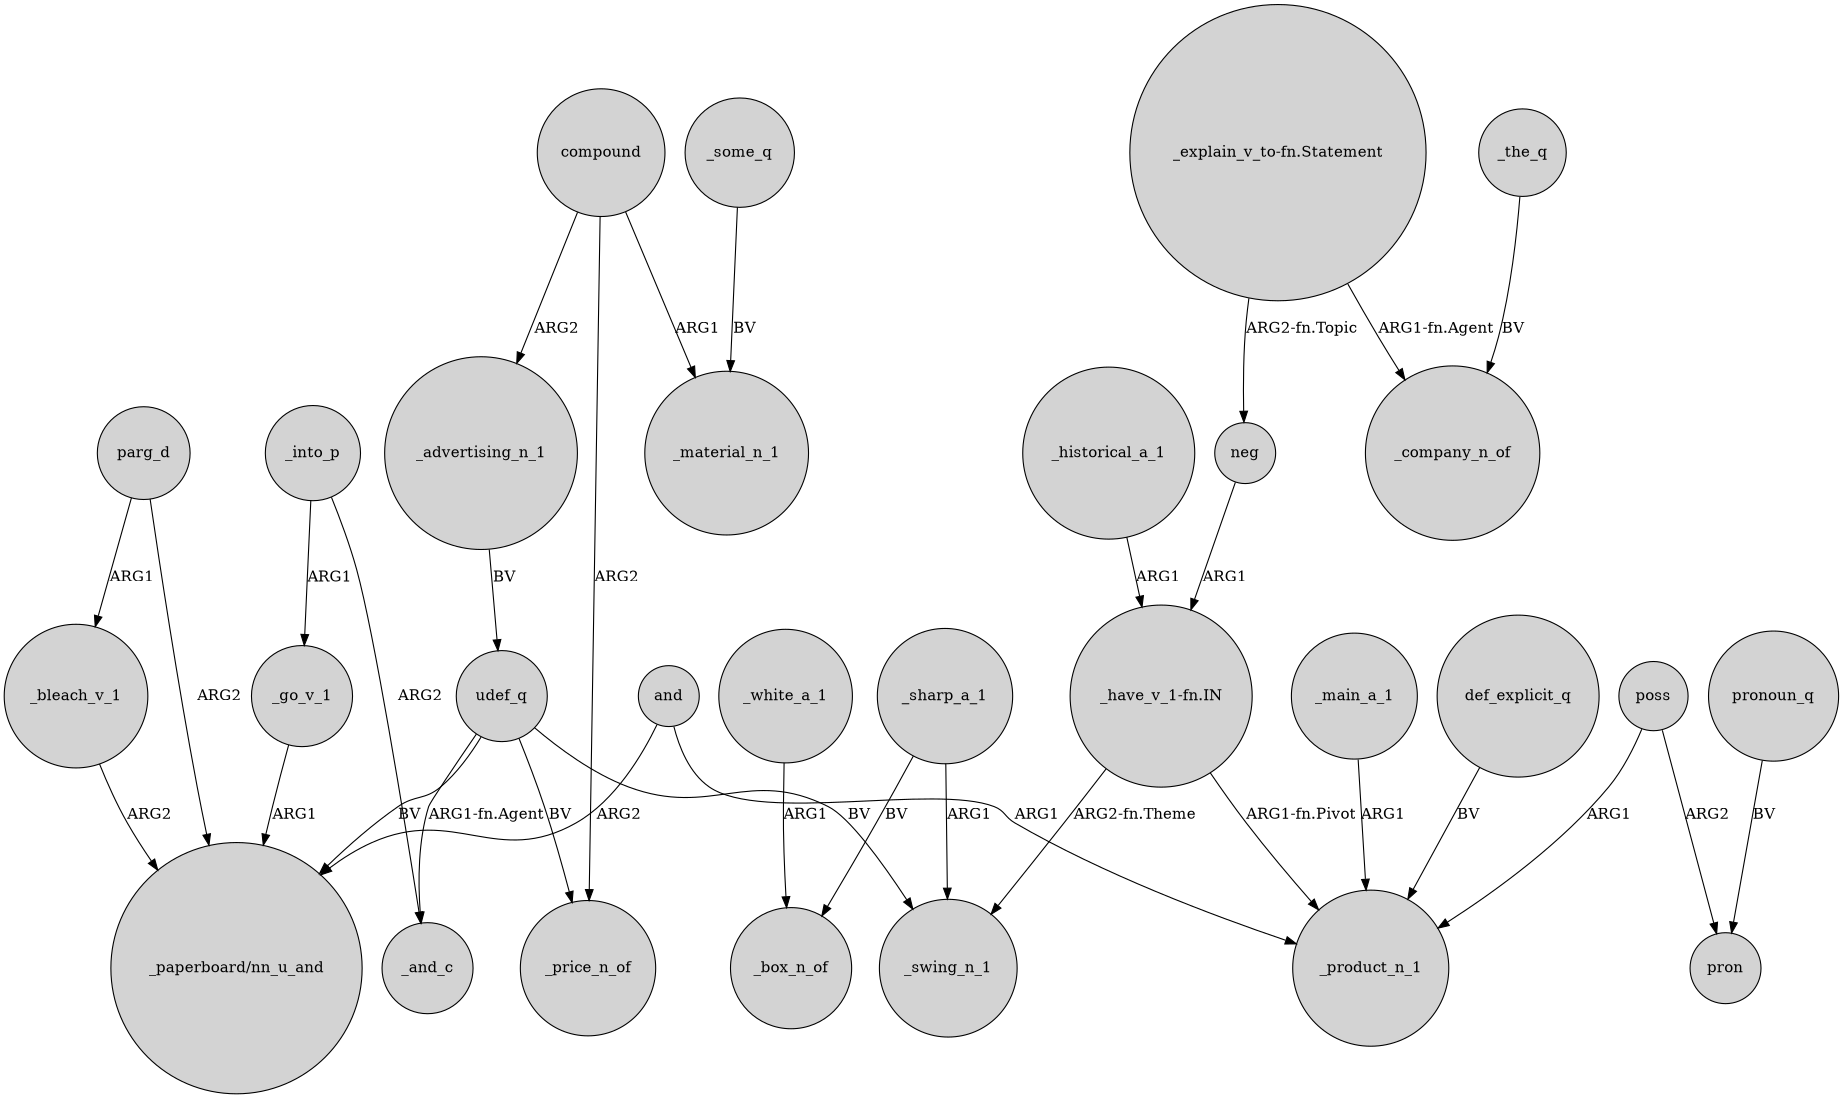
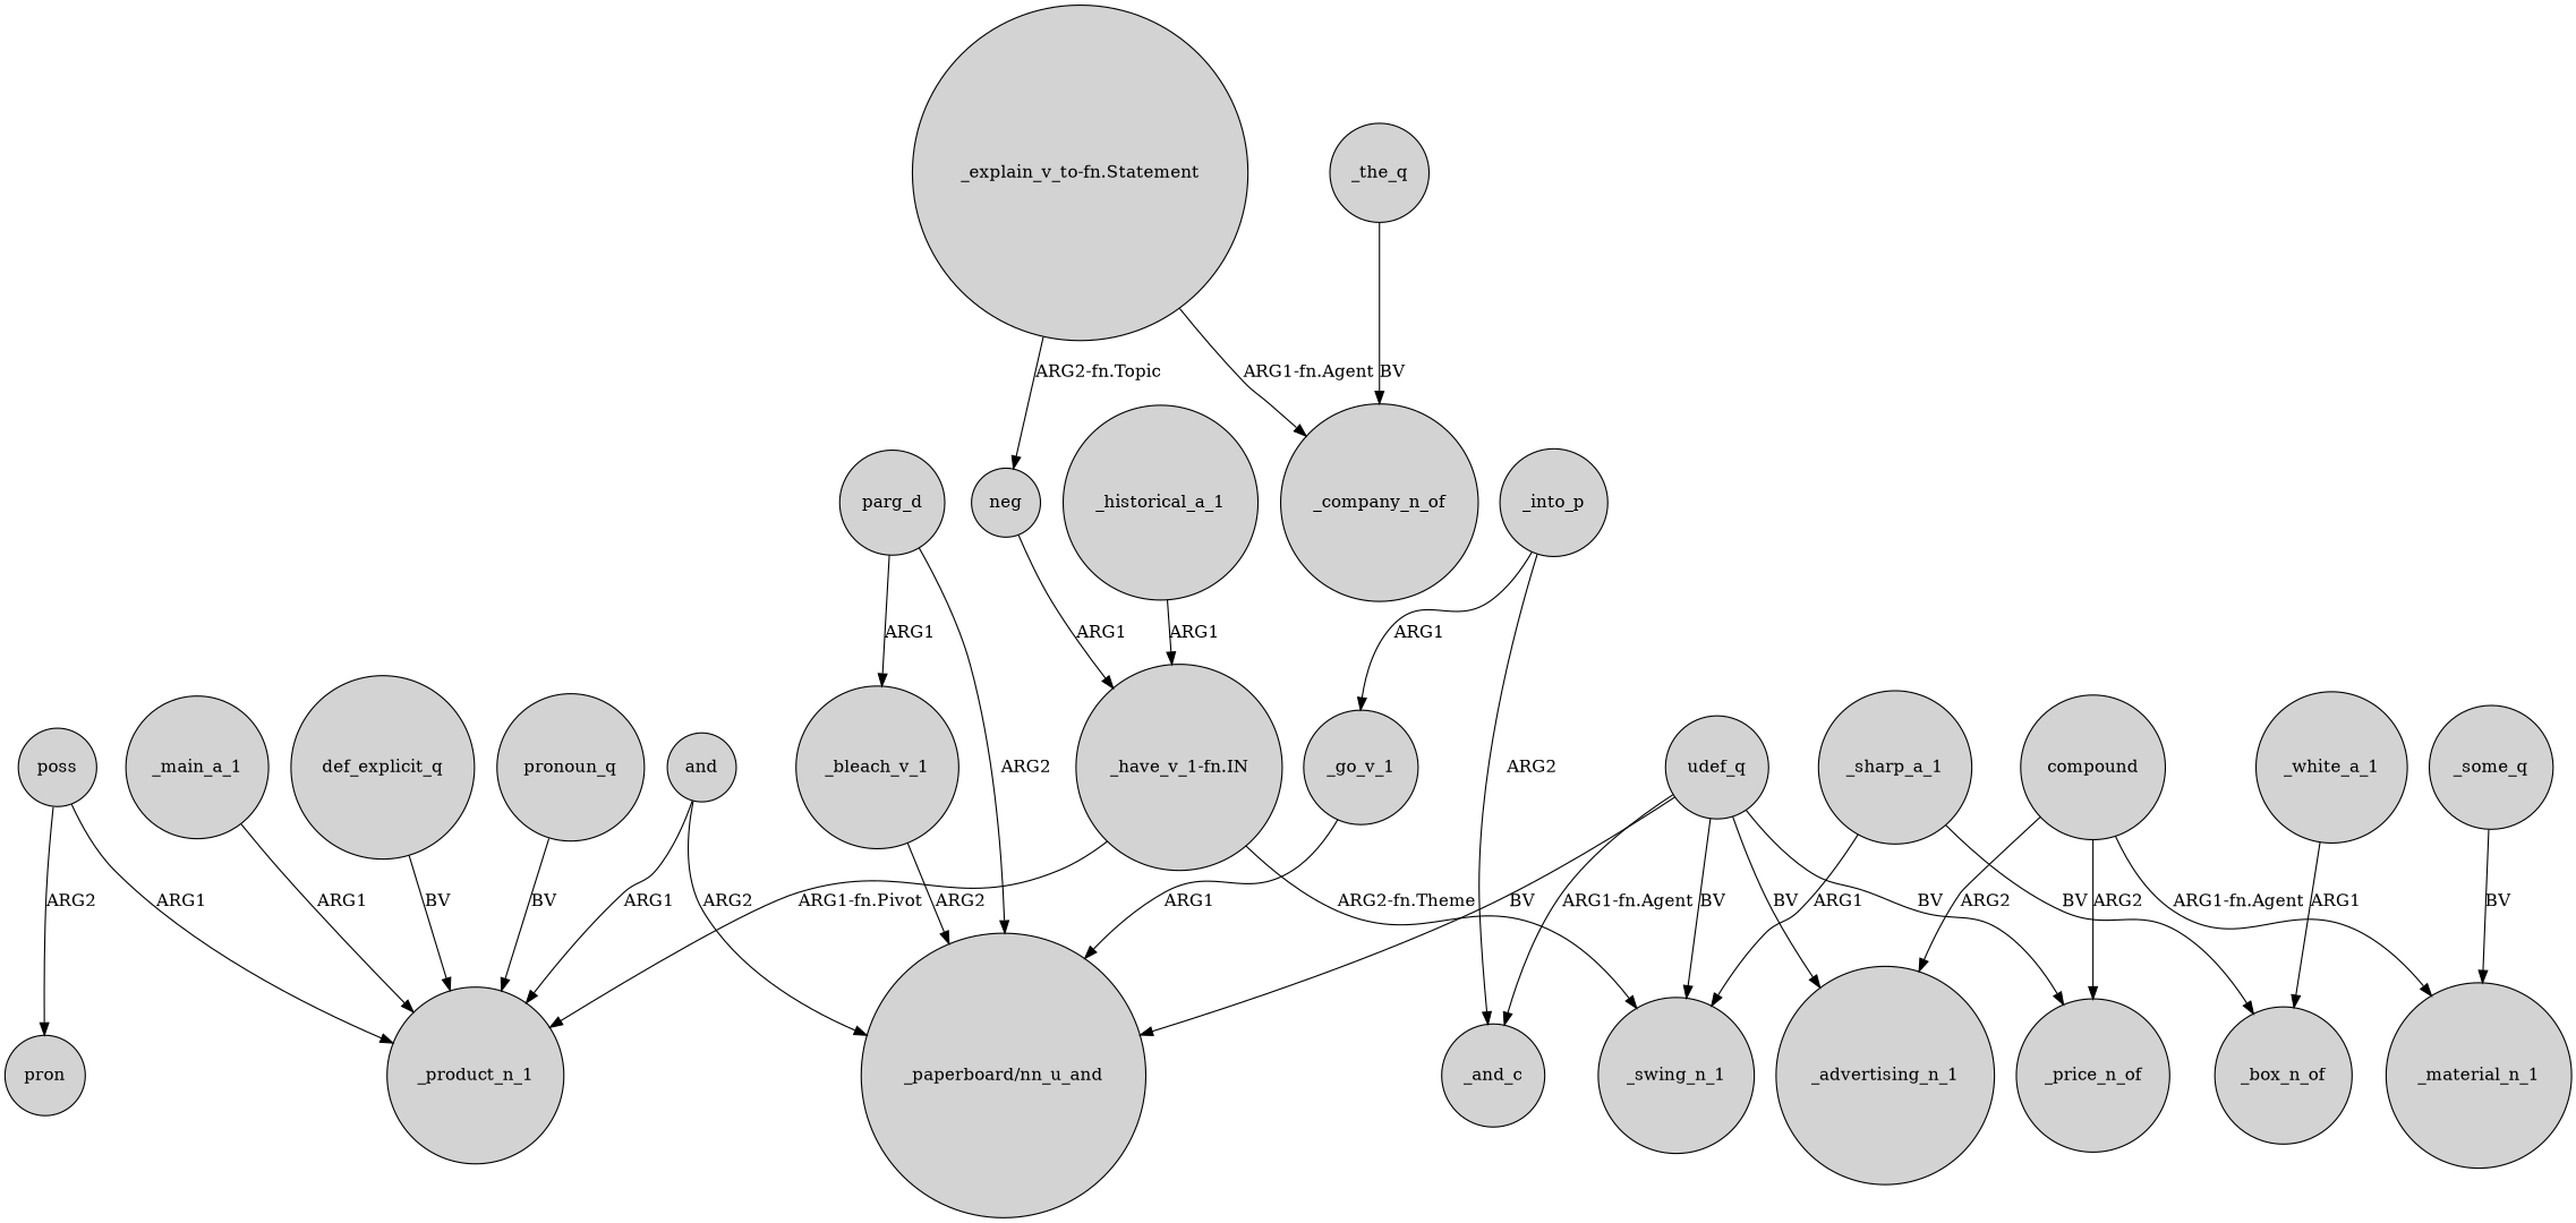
  digraph {
    node [shape=circle style=filled]
    def_explicit_q
    _product_n_1
    n3 [label="_paperboard/nn_u_and"]
    parg_d
    _bleach_v_1
    _historical_a_1
    "_have_v_1-fn.IN"
    _swing_n_1
    compound
    _price_n_of
    _material_n_1
    _advertising_n_1
    poss
    pron
    udef_q
    _and_c
    neg
    _main_a_1
    _go_v_1
    _white_a_1
    _box_n_of
    n22 [label=and]
    _sharp_a_1
    _the_q
    _company_n_of
    pronoun_q
    "_explain_v_to-fn.Statement"
    _into_p
    _some_q
    def_explicit_q -> _product_n_1 [label=BV]
    parg_d -> n3 [label=ARG2]
    parg_d -> _bleach_v_1 [label=ARG1]
    _bleach_v_1 -> n3 [label=ARG2]
    _historical_a_1 -> "_have_v_1-fn.IN" [label=ARG1]
    "_have_v_1-fn.IN" -> _product_n_1 [label="ARG1-fn.Pivot"]
    "_have_v_1-fn.IN" -> _swing_n_1 [label="ARG2-fn.Theme"]
    compound -> _price_n_of [label=ARG2]
-   compound -> _material_n_1 [label=ARG1]
+   compound -> _material_n_1 [label="ARG1-fn.Agent"]
    compound -> _advertising_n_1 [label=ARG2]
    poss -> _product_n_1 [label=ARG1]
    poss -> pron [label=ARG2]
    udef_q -> n3 [label=BV]
    udef_q -> _swing_n_1 [label=BV]
    udef_q -> _price_n_of [label=BV]
-   _advertising_n_1 -> udef_q [label=BV]
+   udef_q -> _advertising_n_1 [label=BV]
    udef_q -> _and_c [label="ARG1-fn.Agent"]
    neg -> "_have_v_1-fn.IN" [label=ARG1]
    _main_a_1 -> _product_n_1 [label=ARG1]
    _go_v_1 -> n3 [label=ARG1]
    _white_a_1 -> _box_n_of [label=ARG1]
    n22 -> _product_n_1 [label=ARG1]
    n22 -> n3 [label=ARG2]
    _sharp_a_1 -> _swing_n_1 [label=ARG1]
    _sharp_a_1 -> _box_n_of [label=BV]
    _the_q -> _company_n_of [label=BV]
-   pronoun_q -> pron [label=BV]
+   pronoun_q -> _product_n_1 [label=BV]
    "_explain_v_to-fn.Statement" -> neg [label="ARG2-fn.Topic"]
    "_explain_v_to-fn.Statement" -> _company_n_of [label="ARG1-fn.Agent"]
    _into_p -> _and_c [label=ARG2]
    _into_p -> _go_v_1 [label=ARG1]
    _some_q -> _material_n_1 [label=BV]
  }
